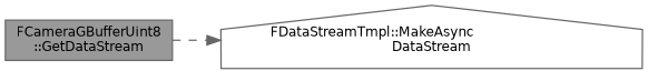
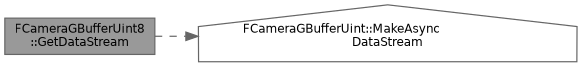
  digraph {
    rankdir=LR
    node [fontname=Helvetica fontsize=10 style=filled]
    n1 [color=gray40 fillcolor=grey60 fontcolor=black height=0.2 label="FCameraGBufferUint8\l::GetDataStream" shape=box width=0.4]
-   n2 [color=grey40 fillcolor=white height=0.2 label="FDataStreamTmpl::MakeAsync\lDataStream" shape=house width=0.4]
+   n2 [color=grey40 fillcolor=white height=0.2 label="FCameraGBufferUint::MakeAsync\lDataStream" shape=house width=0.4]
    n1 -> n2 [color=gray40 fontname=Helvetica fontsize=10 labelfontname=Helvetica labelfontsize=10 style=dashed]
  }
